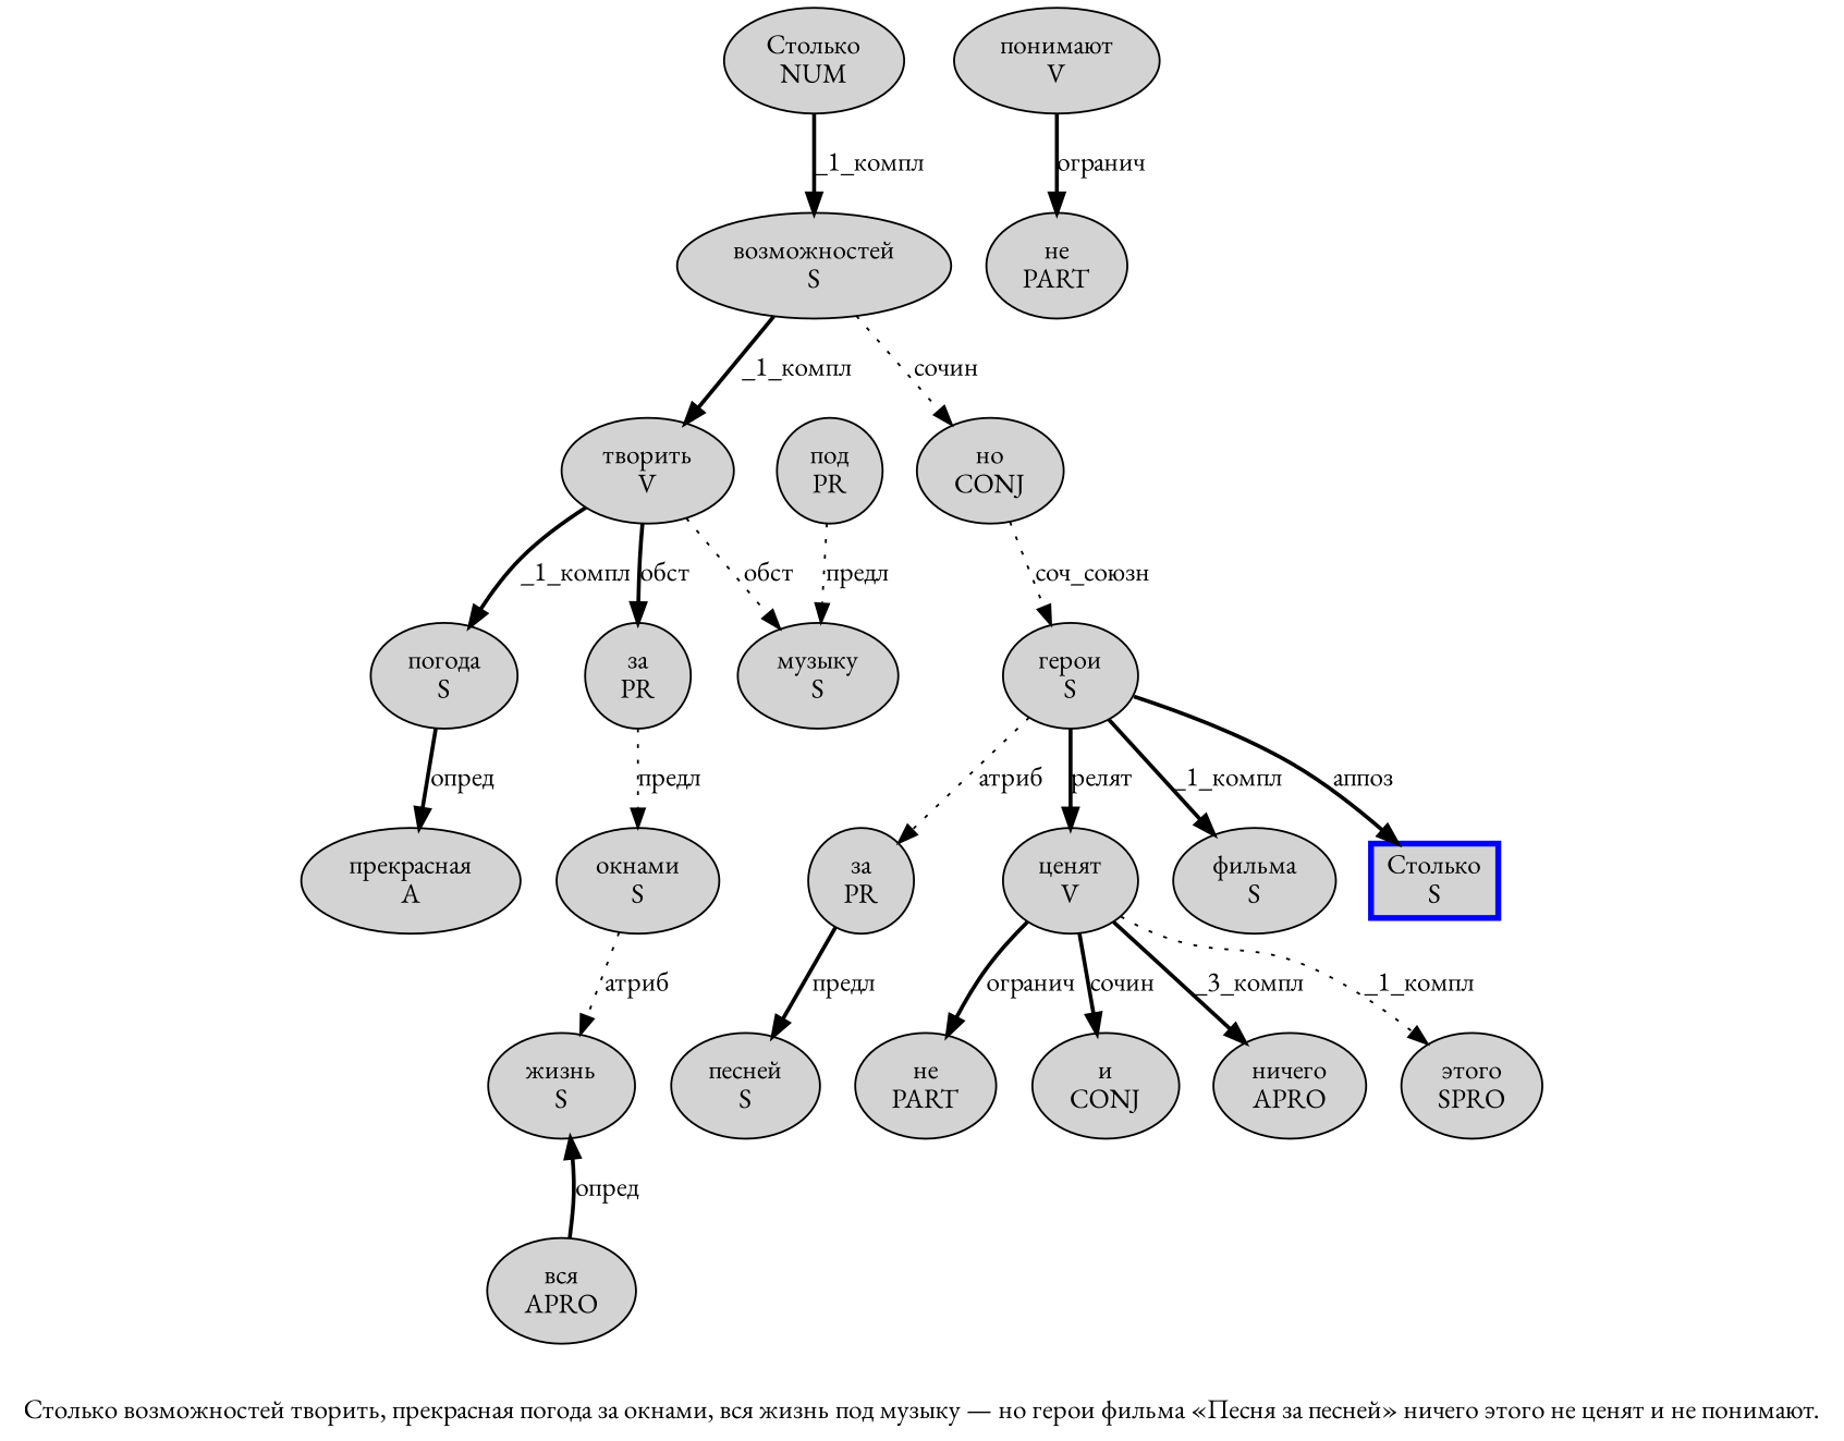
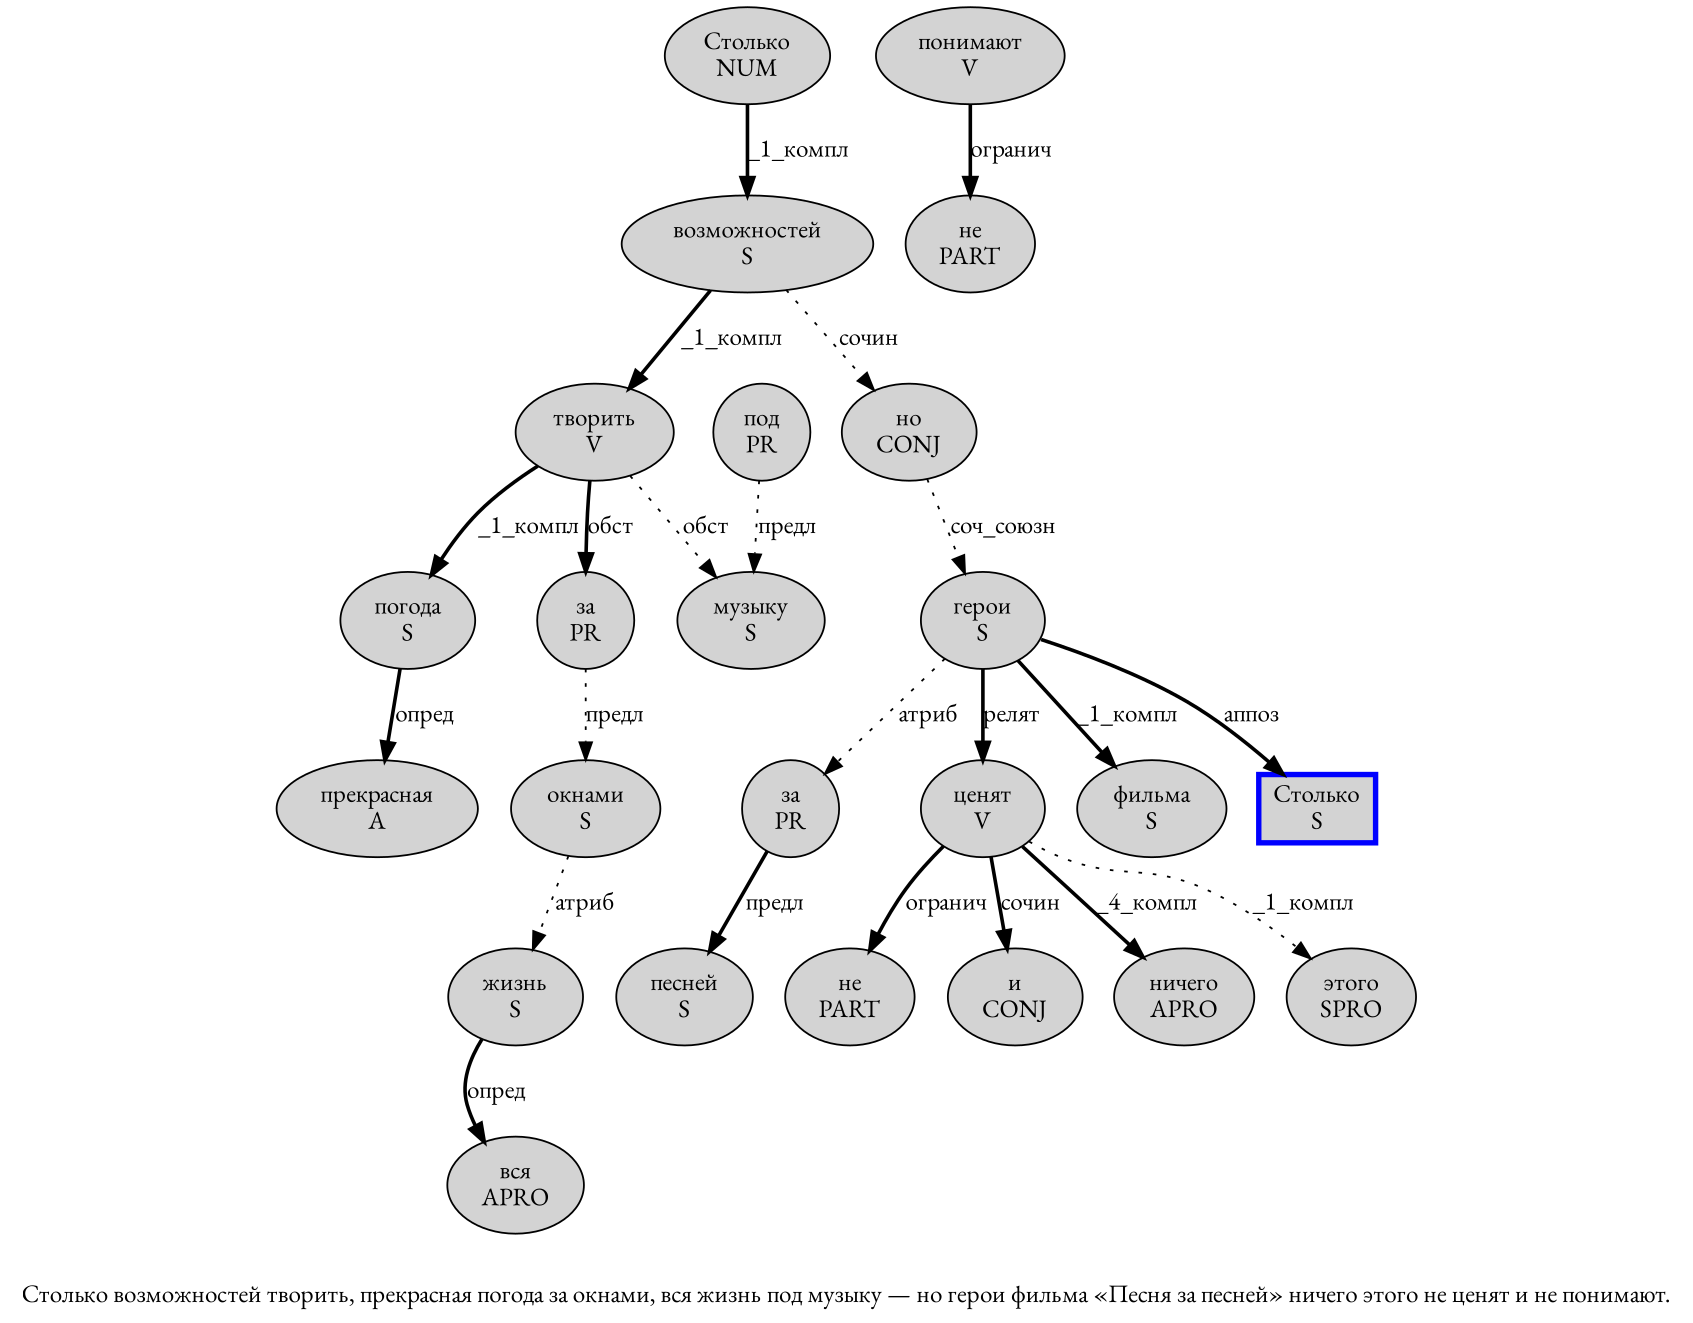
  digraph {
    fontname="EB Garamond"
    label="Столько возможностей творить, прекрасная погода за окнами, вся жизнь под музыку — но герои фильма «Песня за песней» ничего этого не ценят и не понимают."
    node [fillcolor=lightgray fontname="EB Garamond" penwidth=1 shape=ellipse style=filled]
    edge [fontname="EB Garamond" style=bold]
    n1 [label="Столько\nNUM"]
    n2 [label="возможностей\nS"]
    n3 [label="творить\nV"]
    n4 [label="но\nCONJ"]
    n5 [label="погода\nS"]
    n6 [label="за\nPR"]
    n7 [label="музыку\nS"]
    n8 [label="герои\nS"]
    n9 [label="прекрасная\nA"]
    n10 [label="окнами\nS"]
    n11 [label="под\nPR"]
    n12 [label="жизнь\nS"]
    n13 [label="вся\nAPRO"]
    n14 [label="фильма\nS"]
    n15 [color=blue label="Столько\nS" penwidth=3 shape=box]
    n16 [label="за\nPR"]
    n17 [label="ценят\nV"]
    n18 [label="песней\nS"]
    n19 [label="ничего\nAPRO"]
    n20 [label="этого\nSPRO"]
    n21 [label="не\nPART"]
    n22 [label="и\nCONJ"]
    n23 [label="понимают\nV"]
    n24 [label="не\nPART"]
    n1 -> n2 [label="_1_компл"]
    n2 -> n3 [label="_1_компл"]
    n2 -> n4 [label="сочин" style=dotted]
    n3 -> n5 [label="_1_компл"]
    n3 -> n6 [label="обст"]
    n3 -> n7 [label="обст" style=dotted]
    n4 -> n8 [label="соч_союзн" style=dotted]
    n5 -> n9 [label="опред"]
    n6 -> n10 [label="предл" style=dotted]
    n8 -> n14 [label="_1_компл"]
    n8 -> n15 [label="аппоз"]
    n8 -> n16 [label="атриб" style=dotted]
    n8 -> n17 [label="релят"]
    n10 -> n12 [label="атриб" style=dotted]
    n11 -> n7 [label="предл" style=dotted]
-   n13 -> n12 [label="опред"]
+   n12 -> n13 [label="опред"]
    n16 -> n18 [label="предл"]
-   n17 -> n19 [label="_3_компл"]
+   n17 -> n19 [label="_4_компл"]
    n17 -> n20 [label="_1_компл" style=dotted]
    n17 -> n21 [label="огранич"]
    n17 -> n22 [label="сочин"]
    n23 -> n24 [label="огранич"]
  }
